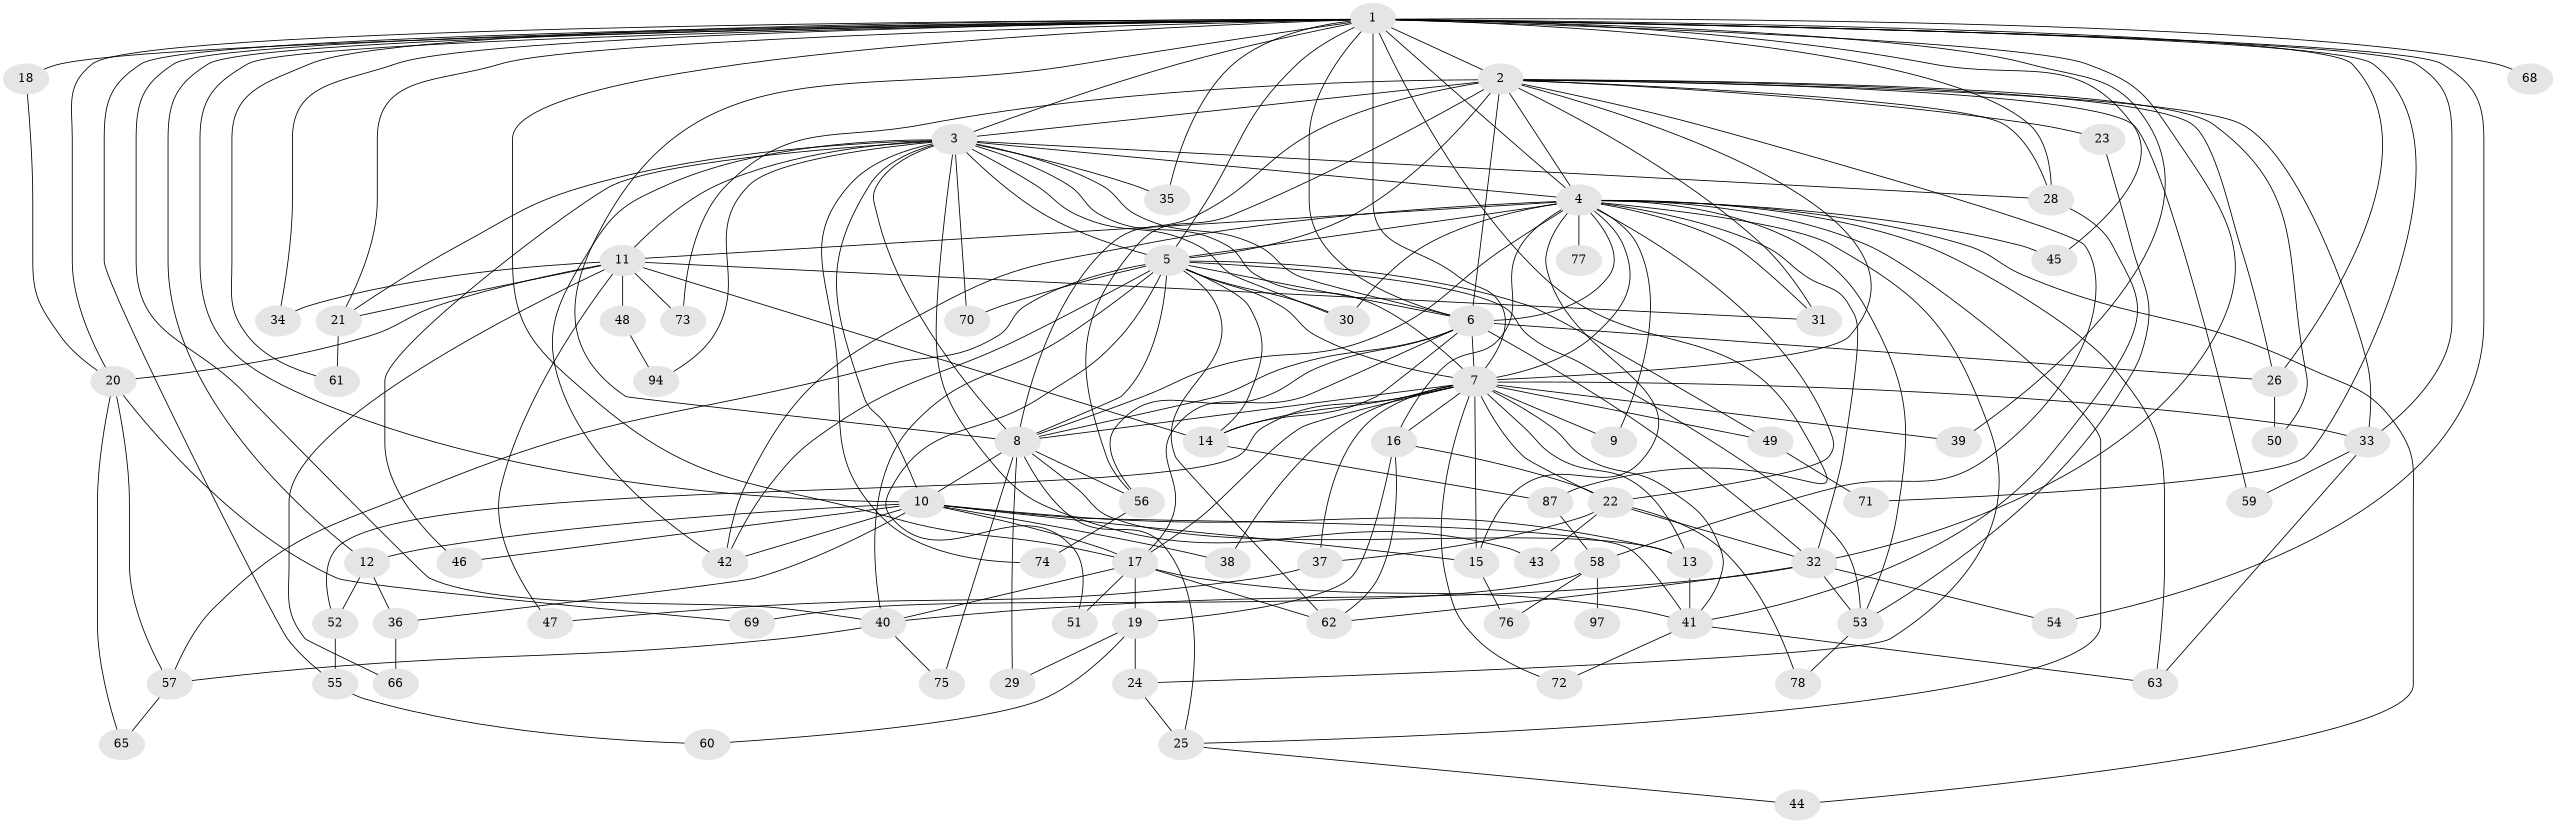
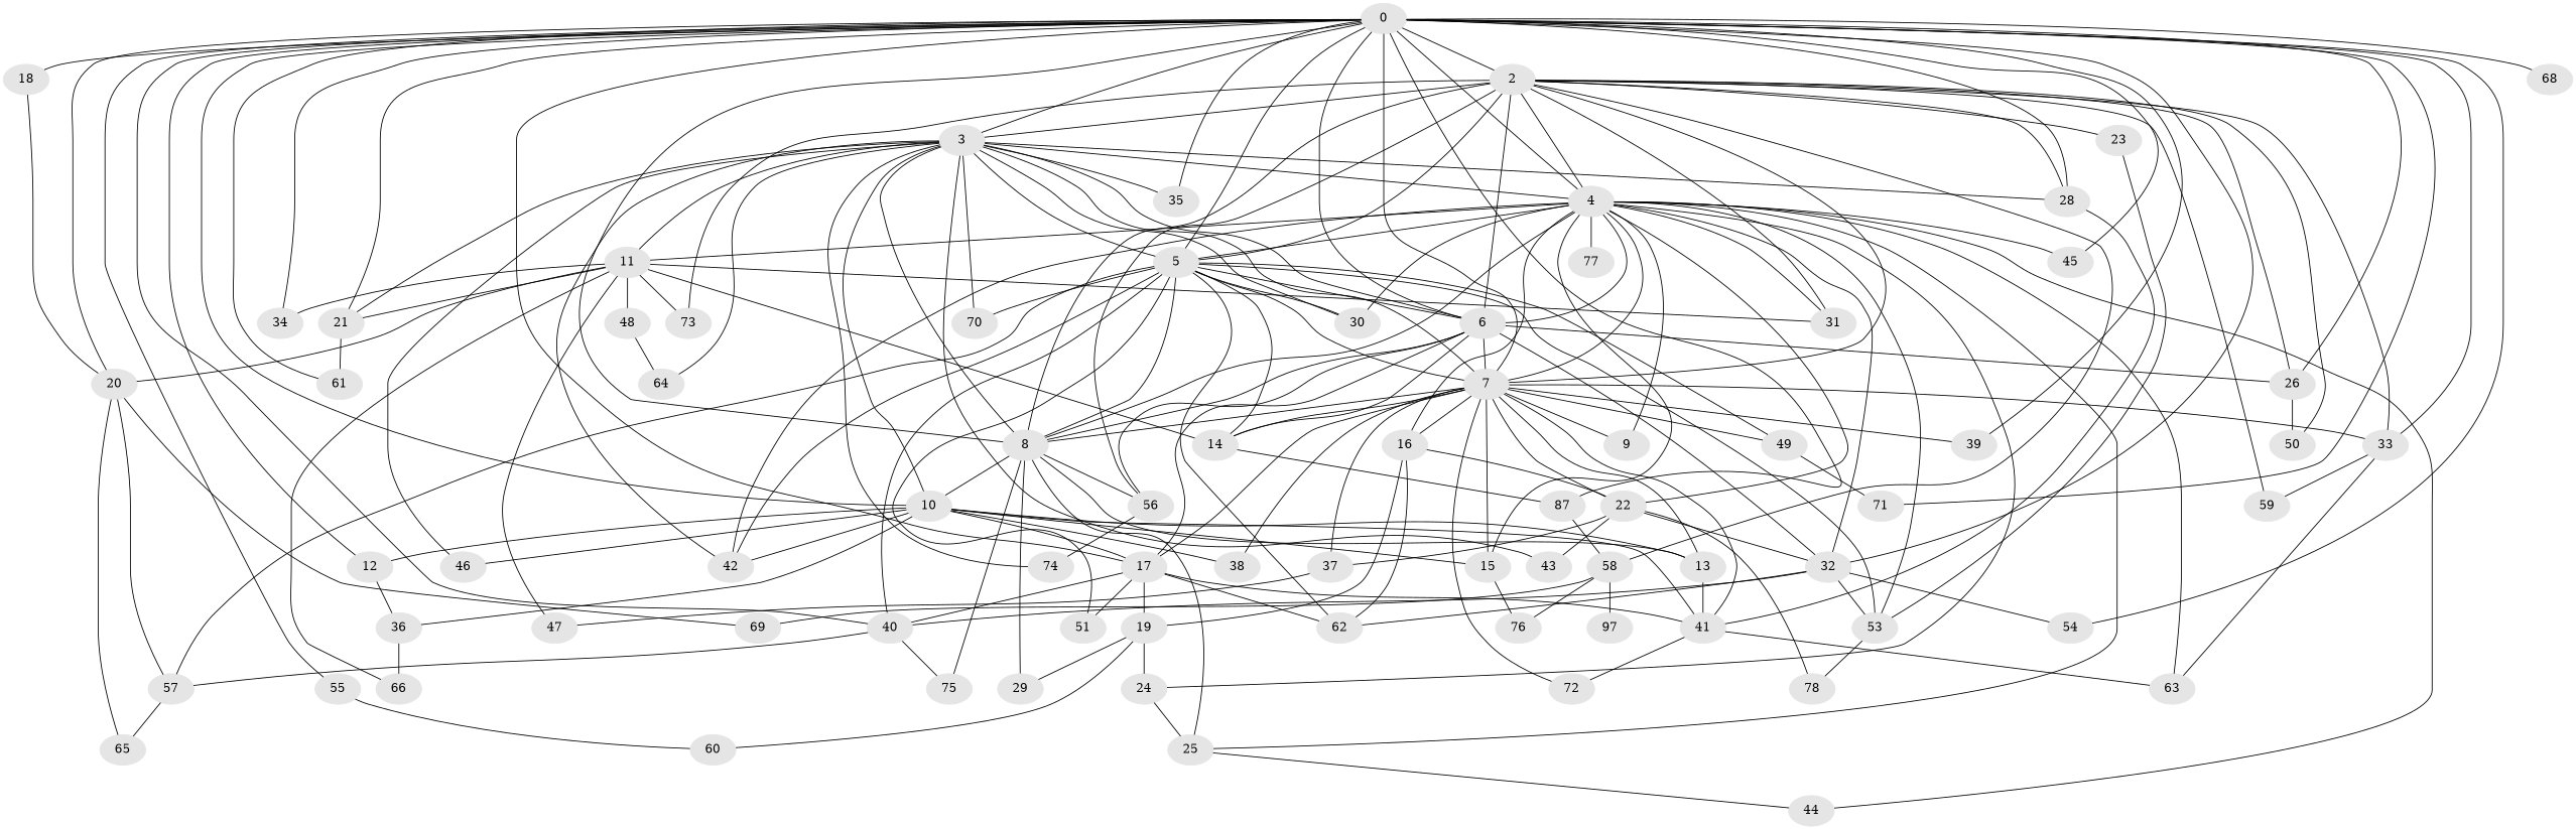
  graph {
    node [color=gray90 style=filled]
    edge [weight=1.0]
-   1
+   1 [label=0]
    2
    3
    4
    5
    6
    7
    8
    10
    12
    17
    18
    20
    21
    26
    n16 [label=87]
    28
    32
    33
    34
    35
    39
    40
    45
    54
    55
    61
    68
    71
    23
    31
    50
    56
    58
    59
    73
    11
    30
    42
    43
    46
-   64 [label=94]
+   64
    70
    74
    9
    15
    16
    22
    24
    25
    44
    53
    63
    77
    14
    49
    51
    57
    62
    13
    37
    38
    41
-   52
    72
    29
    75
    36
    19
    65
    69
    60
    76
    n74 [label=97]
    47
    48
    66
    78
    1 -- 2 [weight=4.0]
    1 -- 3 [weight=2.0]
    1 -- 4 [weight=2.0]
    1 -- 5 [weight=3.0]
    1 -- 6 [weight=2.0]
    1 -- 7 [weight=4.0]
    1 -- 8 [weight=2.0]
    1 -- 10
    1 -- 12
    1 -- 17
    1 -- 18 [weight=3.0]
    1 -- 20
    1 -- 21
    1 -- 26
    1 -- n16
    1 -- 28
    1 -- 32
    1 -- 33 [weight=2.0]
    1 -- 34
    1 -- 35
    1 -- 39
    1 -- 40
    1 -- 45
    1 -- 54
    1 -- 55
    1 -- 61
    1 -- 68 [weight=3.0]
    1 -- 71
    2 -- 3 [weight=2.0]
    2 -- 4 [weight=2.0]
    2 -- 5 [weight=2.0]
    2 -- 6 [weight=3.0]
    2 -- 7 [weight=2.0]
    2 -- 8 [weight=2.0]
    2 -- 26
    2 -- 28
    2 -- 33
    2 -- 23
    2 -- 31 [weight=2.0]
    2 -- 50
    2 -- 56
    2 -- 58
    2 -- 59
    2 -- 73
    3 -- 4
    3 -- 5
    3 -- 6
    3 -- 7
    3 -- 8 [weight=2.0]
    3 -- 10
    3 -- 21
    3 -- 28
    3 -- 35
    3 -- 11
    3 -- 30
    3 -- 42
    3 -- 43
    3 -- 46
    3 -- 64
    3 -- 70
    3 -- 74
    4 -- 5
    4 -- 6
    4 -- 7 [weight=2.0]
    4 -- 8 [weight=2.0]
    4 -- 32
    4 -- 45
    4 -- 31
    4 -- 11
    4 -- 30
    4 -- 42
    4 -- 9
    4 -- 15
    4 -- 16
    4 -- 22
    4 -- 24
    4 -- 25
    4 -- 44
    4 -- 53
    4 -- 63
    4 -- 77
    5 -- 6
    5 -- 7
    5 -- 8
    5 -- 40
    5 -- 30
    5 -- 42
    5 -- 70
    5 -- 53
    5 -- 14
    5 -- 49
    5 -- 51
    5 -- 57
    5 -- 62
    6 -- 7 [weight=8.0]
    6 -- 8 [weight=2.0]
    6 -- 17
    6 -- 26
    6 -- 32
    6 -- 56
    6 -- 14
    7 -- 8 [weight=2.0]
    7 -- 17
    7 -- 33
    7 -- 39
    7 -- 9
    7 -- 15
    7 -- 16
    7 -- 22
    7 -- 14
    7 -- 49
    7 -- 13
    7 -- 37
    7 -- 38
    7 -- 41
-   7 -- 52
    7 -- 72
    8 -- 10 [weight=2.0]
    8 -- 56
    8 -- 25
    8 -- 13
    8 -- 29
    8 -- 75
    10 -- 12
    10 -- 17
    10 -- 42
    10 -- 46
    10 -- 15
    10 -- 13
    10 -- 38
    10 -- 41
    10 -- 36
-   12 -- 52
    12 -- 36
    17 -- 40
    17 -- 51
    17 -- 62
    17 -- 41
    17 -- 19
    18 -- 20
    20 -- 57
    20 -- 65
    20 -- 69
    21 -- 61
    26 -- 50
    n16 -- 58
    28 -- 41
    32 -- 40
    32 -- 54
    32 -- 53
    32 -- 62
    33 -- 59
    33 -- 63
    40 -- 57
    40 -- 75
    55 -- 60
    23 -- 53
    56 -- 74
    58 -- 69
    58 -- 76
    58 -- n74
    11 -- 20
    11 -- 21
    11 -- 34
    11 -- 31
    11 -- 73
    11 -- 14
    11 -- 47
    11 -- 48
    11 -- 66
    15 -- 76
    16 -- 22
    16 -- 62
    16 -- 19
    22 -- 32
    22 -- 43
    22 -- 37
    22 -- 78
    24 -- 25 [weight=2.0]
    25 -- 44
    53 -- 78
    14 -- n16
    49 -- 71
    57 -- 65
    13 -- 41
    37 -- 47
    41 -- 63 [weight=2.0]
    41 -- 72
-   52 -- 55
    36 -- 66
    19 -- 24
    19 -- 29
    19 -- 60
    48 -- 64
  }
